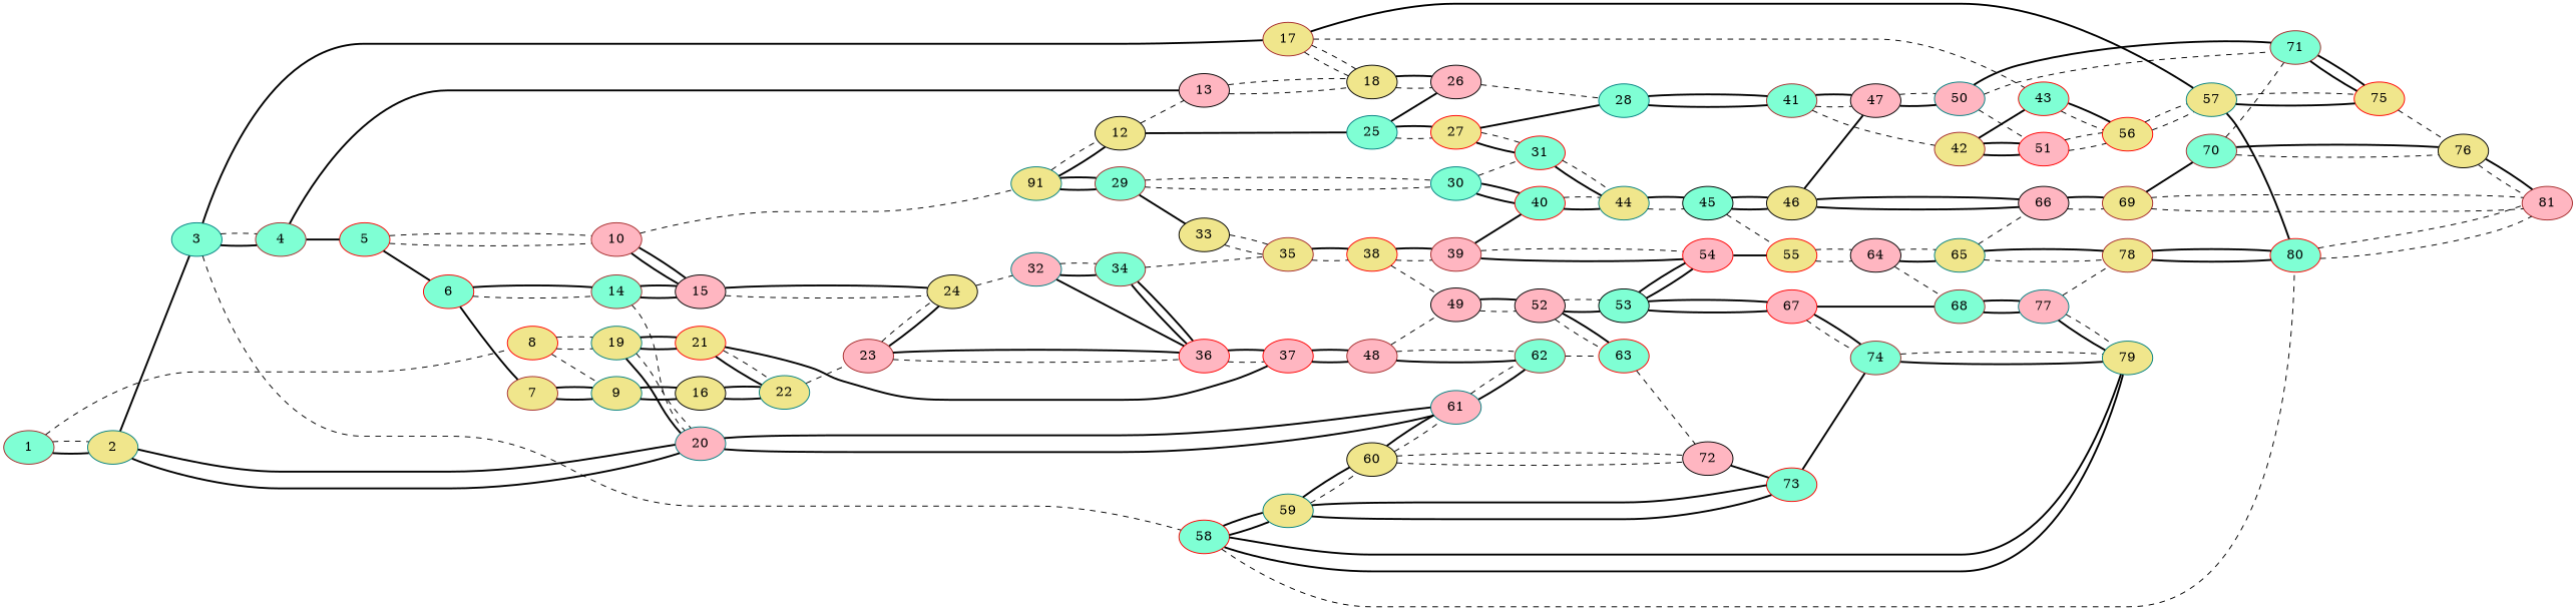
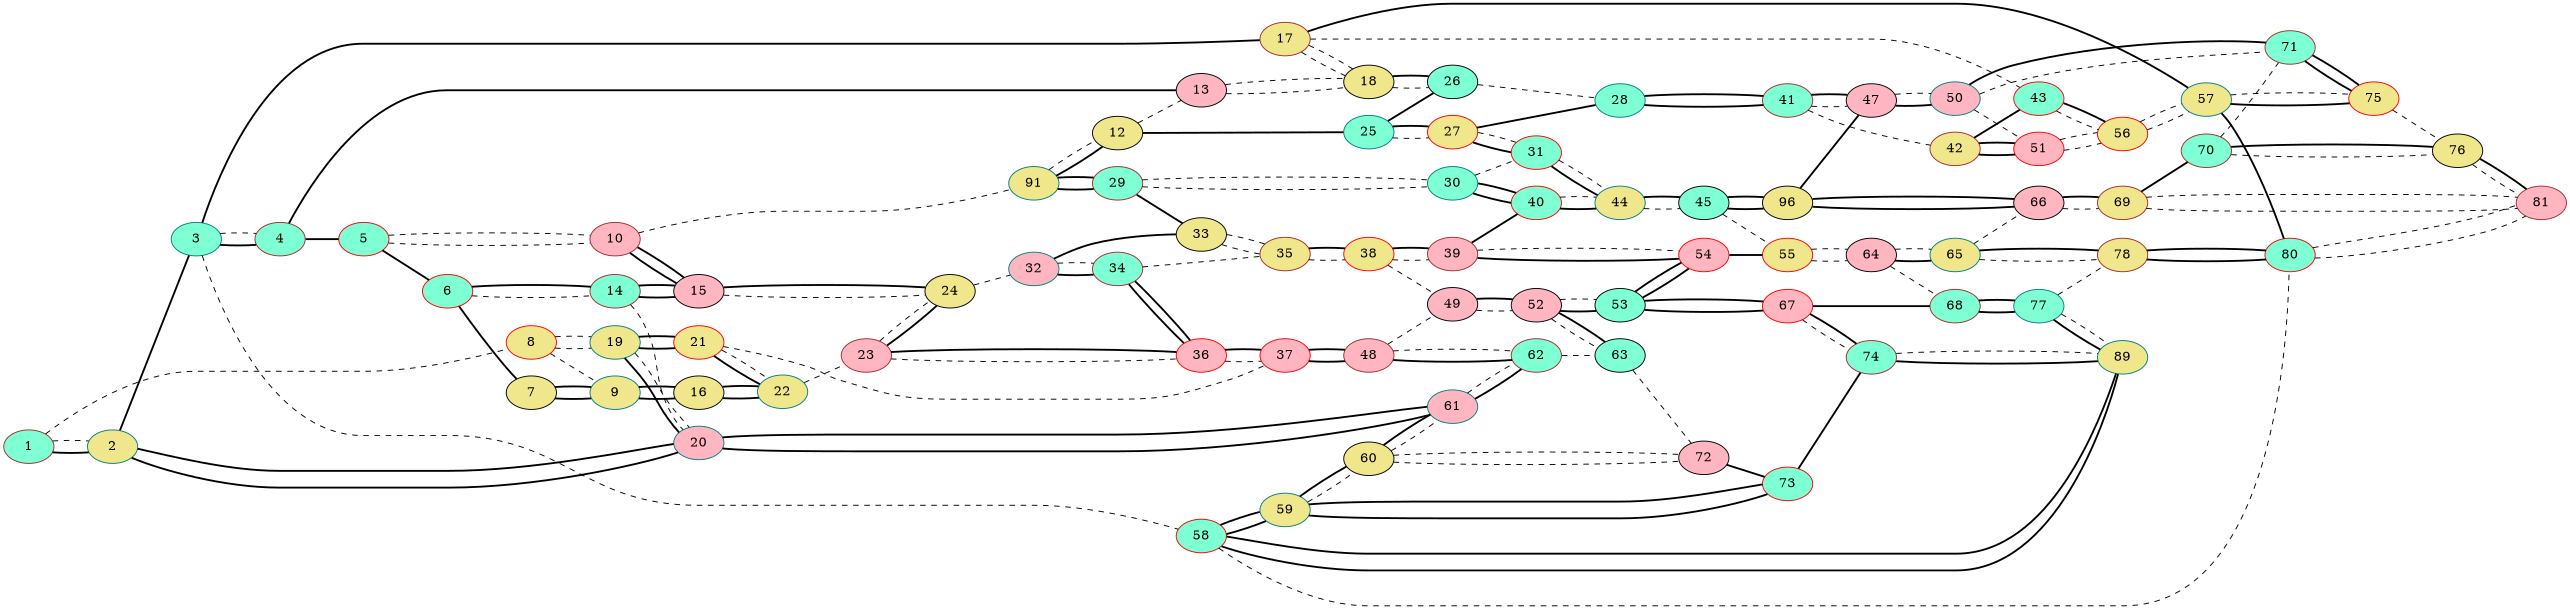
  graph {
    fontname="DejaVu Serif"
    rankdir=LR
    node [color=brown fillcolor=khaki fontname="DejaVu Serif" style=filled]
    edge [fontname="DejaVu Serif" style=bold]
    1 [fillcolor=aquamarine]
    2 [color=teal]
    8 [color=red]
    3 [color=teal fillcolor=aquamarine]
    20 [color=teal fillcolor=lightpink]
    9 [color=teal]
    19 [color=teal]
    4 [fillcolor=aquamarine]
    17
    58 [color=red fillcolor=aquamarine]
    61 [color=teal fillcolor=lightpink]
    5 [color=red fillcolor=aquamarine]
    13 [color=black fillcolor=lightpink]
    18 [color=black]
    43 [color=red fillcolor=aquamarine]
    57 [color=teal]
    80 [color=red fillcolor=aquamarine]
    59 [color=teal]
-   79 [color=teal]
+   79 [color=teal label=89]
    6 [color=red fillcolor=aquamarine]
    10 [fillcolor=lightpink]
-   7
+   7 [color=black]
    14 [fillcolor=aquamarine]
    n24 [color=teal label=91]
    15 [color=black fillcolor=lightpink]
    16 [color=black]
    21 [color=red]
    22 [color=teal]
    12 [color=black]
    29 [fillcolor=aquamarine]
    24 [color=black]
    25 [color=teal fillcolor=aquamarine]
    30 [color=teal fillcolor=aquamarine]
    33 [color=black]
-   26 [color=black fillcolor=lightpink]
+   26 [color=black fillcolor=aquamarine]
    27 [color=red]
    32 [color=teal fillcolor=lightpink]
    23 [fillcolor=lightpink]
    56 [color=red]
    75 [color=red]
    28 [color=teal fillcolor=aquamarine]
    37 [color=red fillcolor=lightpink]
    62 [fillcolor=aquamarine]
    48 [fillcolor=lightpink]
    36 [color=red fillcolor=lightpink]
    34 [fillcolor=aquamarine]
    31 [color=red fillcolor=aquamarine]
    41 [fillcolor=aquamarine]
    44 [color=teal]
    42
    47 [color=black fillcolor=lightpink]
    40 [color=red fillcolor=aquamarine]
    35
    45 [color=black fillcolor=aquamarine]
    38 [color=red]
    39 [fillcolor=lightpink]
    49 [color=black fillcolor=lightpink]
    54 [color=red fillcolor=lightpink]
    52 [color=black fillcolor=lightpink]
    55 [color=red]
    51 [color=red fillcolor=lightpink]
    50 [color=teal fillcolor=lightpink]
-   46 [color=black]
+   46 [color=black label=96]
    66 [color=black fillcolor=lightpink]
    64 [color=black fillcolor=lightpink]
    69
    71 [fillcolor=aquamarine]
-   63 [color=red fillcolor=aquamarine]
+   63 [color=black fillcolor=aquamarine]
    53 [color=black fillcolor=aquamarine]
    67 [color=red fillcolor=lightpink]
    72 [color=black fillcolor=lightpink]
    68 [fillcolor=aquamarine]
    74 [fillcolor=aquamarine]
    65 [color=teal]
    76 [color=black]
    81 [fillcolor=lightpink]
    60 [color=black]
    73 [color=red fillcolor=aquamarine]
    78
-   77 [color=teal fillcolor=lightpink]
+   77 [color=teal fillcolor=aquamarine]
    70 [fillcolor=aquamarine]
    1 -- 2
    1 -- 2 [style=dashed]
    1 -- 8 [style=dashed]
    2 -- 3
    2 -- 20
    2 -- 20
    8 -- 9 [style=dashed]
    8 -- 19 [style=dashed]
    8 -- 19 [style=dashed]
    3 -- 4
    3 -- 4 [style=dashed]
    3 -- 17
    3 -- 58 [style=dashed]
    20 -- 61
    20 -- 61
    9 -- 16
    9 -- 16
    19 -- 20
    19 -- 20 [style=dashed]
    19 -- 21
    19 -- 21
    4 -- 5
    4 -- 13
    17 -- 18 [style=dashed]
    17 -- 18 [style=dashed]
    17 -- 43 [style=dashed]
    17 -- 57
    58 -- 80 [style=dashed]
    58 -- 59
    58 -- 59
    58 -- 79
    58 -- 79
    61 -- 62
    61 -- 62 [style=dashed]
    5 -- 6
    5 -- 10 [style=dashed]
    5 -- 10 [style=dashed]
    13 -- 18 [style=dashed]
    13 -- 18 [style=dashed]
    18 -- 26 [style=dashed]
    18 -- 26
    43 -- 56 [style=dashed]
    43 -- 56
    57 -- 80
    57 -- 75
    57 -- 75 [style=dashed]
    80 -- 81 [style=dashed]
    80 -- 81 [style=dashed]
    59 -- 60 [style=dashed]
    59 -- 60
    59 -- 73
    59 -- 73
    6 -- 7
    6 -- 14 [style=dashed]
    6 -- 14
    10 -- n24 [style=dashed]
    10 -- 15
    10 -- 15
    7 -- 9
    7 -- 9
    14 -- 20 [style=dashed]
    14 -- 15
    14 -- 15
    n24 -- 12
    n24 -- 12 [style=dashed]
    n24 -- 29
    n24 -- 29
    15 -- 24 [style=dashed]
    15 -- 24
    16 -- 22
    16 -- 22
    21 -- 22
    21 -- 22 [style=dashed]
-   21 -- 37
+   21 -- 37 [style=dashed]
    22 -- 23 [style=dashed]
    12 -- 13 [style=dashed]
    12 -- 25
    29 -- 30 [style=dashed]
    29 -- 30 [style=dashed]
    29 -- 33
    24 -- 32 [style=dashed]
    25 -- 26
    25 -- 27 [style=dashed]
    25 -- 27
    30 -- 31 [style=dashed]
    30 -- 40
    30 -- 40
    33 -- 35 [style=dashed]
    33 -- 35 [style=dashed]
    26 -- 28 [style=dashed]
    27 -- 28
    27 -- 31
    27 -- 31 [style=dashed]
-   32 -- 36
+   32 -- 33
    32 -- 34
    32 -- 34 [style=dashed]
    23 -- 24
    23 -- 24 [style=dashed]
    23 -- 36 [style=dashed]
    23 -- 36
    56 -- 57 [style=dashed]
    56 -- 57 [style=dashed]
    75 -- 76 [style=dashed]
    28 -- 41
    28 -- 41
    37 -- 48
    37 -- 48
    62 -- 63 [style=dashed]
    48 -- 62
    48 -- 62 [style=dashed]
    48 -- 49 [style=dashed]
    36 -- 37 [style=dashed]
    36 -- 37
    34 -- 36
    34 -- 36
    34 -- 35 [style=dashed]
    31 -- 44
    31 -- 44 [style=dashed]
    41 -- 42 [style=dashed]
    41 -- 47 [style=dashed]
    41 -- 47
    44 -- 45 [style=dashed]
    44 -- 45
    42 -- 43
    42 -- 51
    42 -- 51
    47 -- 50
    47 -- 50 [style=dashed]
    40 -- 44
    40 -- 44 [style=dashed]
    35 -- 38 [style=dashed]
    35 -- 38
    45 -- 55 [style=dashed]
    45 -- 46
    45 -- 46
    38 -- 39 [style=dashed]
    38 -- 39
    38 -- 49 [style=dashed]
    39 -- 40
    39 -- 54
    39 -- 54 [style=dashed]
    49 -- 52 [style=dashed]
    49 -- 52
    54 -- 55
    52 -- 63 [style=dashed]
    52 -- 63
    52 -- 53
    52 -- 53 [style=dashed]
    55 -- 64 [style=dashed]
    55 -- 64 [style=dashed]
    51 -- 56 [style=dashed]
    51 -- 56 [style=dashed]
    50 -- 51 [style=dashed]
    50 -- 71 [style=dashed]
    50 -- 71
    46 -- 47
    46 -- 66
    46 -- 66
    66 -- 69 [style=dashed]
    66 -- 69
    64 -- 68 [style=dashed]
    64 -- 65
    64 -- 65 [style=dashed]
    69 -- 81 [style=dashed]
    69 -- 81 [style=dashed]
    69 -- 70
    71 -- 75
    71 -- 75
    63 -- 72 [style=dashed]
    53 -- 54
    53 -- 54
    53 -- 67
    53 -- 67
    67 -- 68
    67 -- 74 [style=dashed]
    67 -- 74
    72 -- 73
    68 -- 77
    68 -- 77
    74 -- 79
    74 -- 79 [style=dashed]
    65 -- 66 [style=dashed]
    65 -- 78 [style=dashed]
    65 -- 78
    76 -- 81 [style=dashed]
    76 -- 81
    60 -- 61 [style=dashed]
    60 -- 61
    60 -- 72 [style=dashed]
    60 -- 72 [style=dashed]
    73 -- 74
    78 -- 80
    78 -- 80
    77 -- 79
    77 -- 79 [style=dashed]
    77 -- 78 [style=dashed]
    70 -- 71 [style=dashed]
    70 -- 76 [style=dashed]
    70 -- 76
  }
